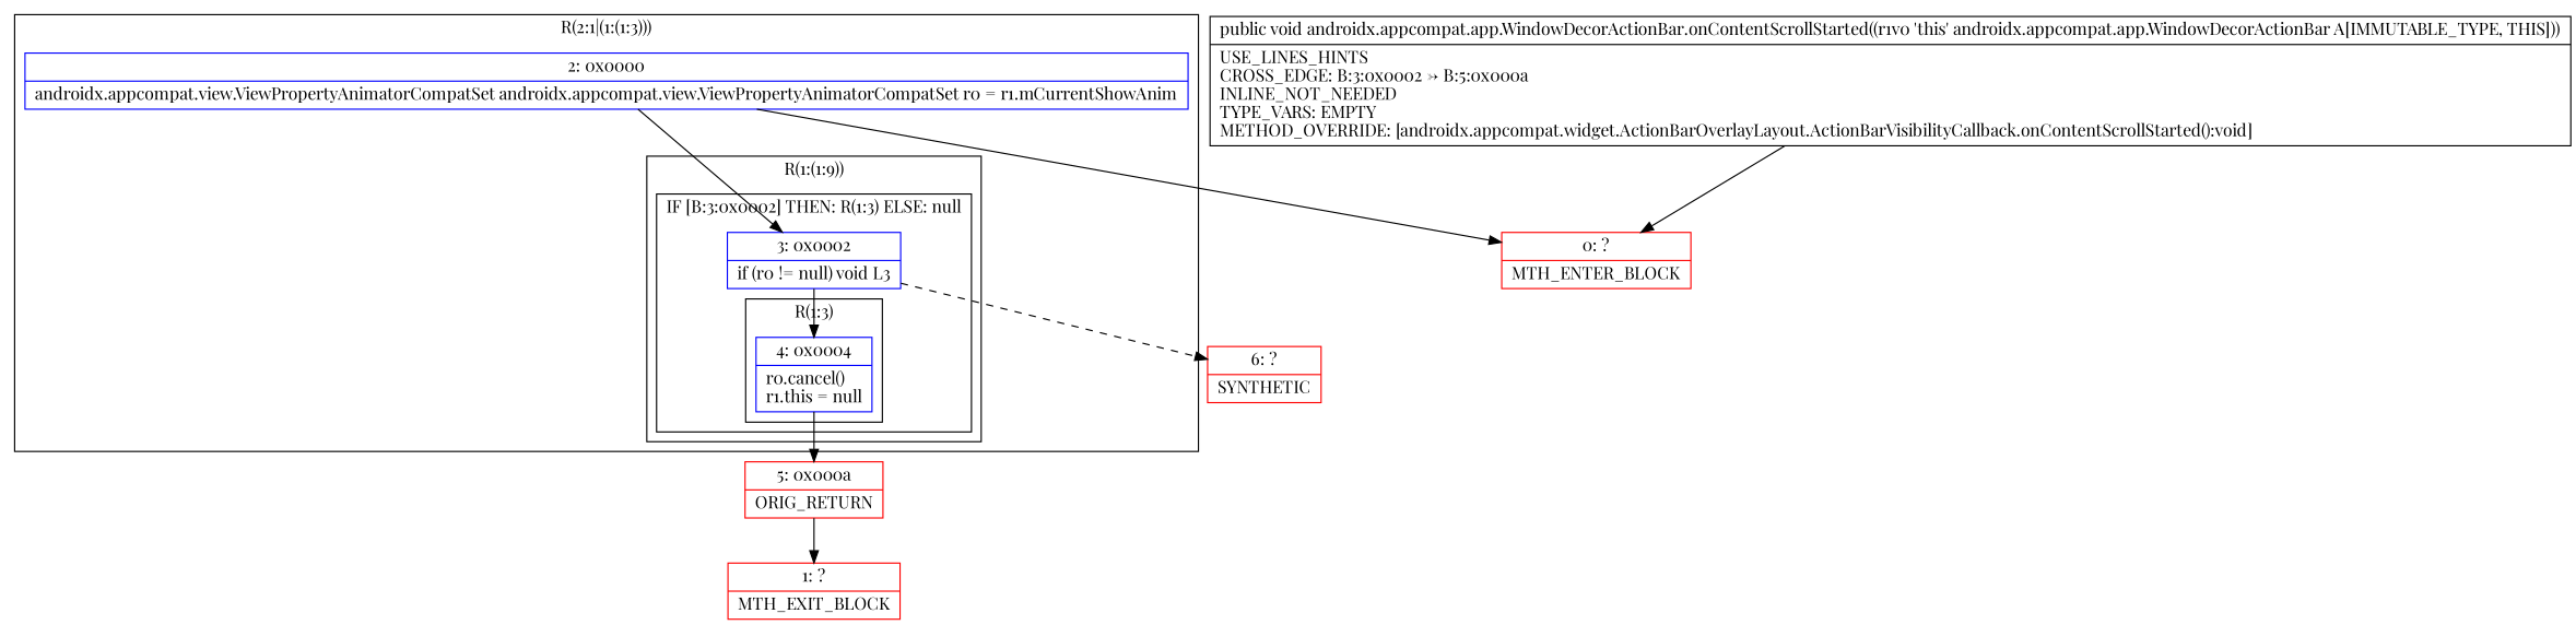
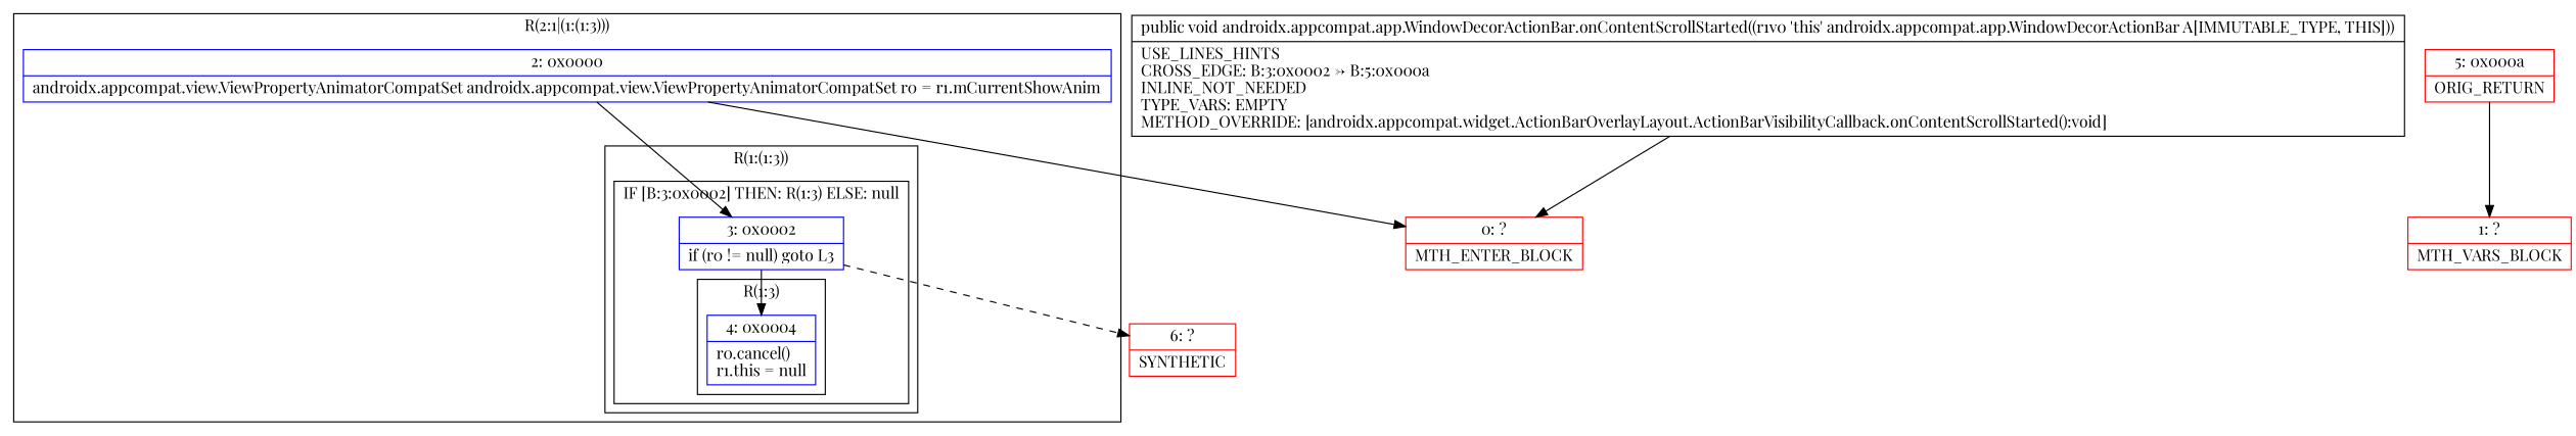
  digraph {
    fontname="Playfair Display"
    node [color=red fontname="Playfair Display" shape=record]
    edge [fontname="Playfair Display"]
    n1 [color=blue label="{4\:\ 0x0004|r0.cancel()\lr1.this = null\l}"]
-   n2 [color=blue label="{3\:\ 0x0002|if (r0 != null) void L3\l}"]
+   n2 [color=blue label="{3\:\ 0x0002|if (r0 != null) goto L3\l}"]
    n3 [color=blue label="{2\:\ 0x0000|androidx.appcompat.view.ViewPropertyAnimatorCompatSet androidx.appcompat.view.ViewPropertyAnimatorCompatSet r0 = r1.mCurrentShowAnim\l}"]
    n4 [label="{5\:\ 0x000a|ORIG_RETURN\l}"]
    n5 [label="{6\:\ ?|SYNTHETIC\l}"]
    n6 [label="{0\:\ ?|MTH_ENTER_BLOCK\l}"]
-   n7 [label="{1\:\ ?|MTH_EXIT_BLOCK\l}"]
+   n7 [label="{1\:\ ?|MTH_VARS_BLOCK\l}"]
    n8 [label="{public void androidx.appcompat.app.WindowDecorActionBar.onContentScrollStarted((r1v0 'this' androidx.appcompat.app.WindowDecorActionBar A[IMMUTABLE_TYPE, THIS]))  | USE_LINES_HINTS\lCROSS_EDGE: B:3:0x0002 \-\> B:5:0x000a\lINLINE_NOT_NEEDED\lTYPE_VARS: EMPTY\lMETHOD_OVERRIDE: [androidx.appcompat.widget.ActionBarOverlayLayout.ActionBarVisibilityCallback.onContentScrollStarted():void]\l}" color=""]
    subgraph cluster_1 {
      label="R(2:1|(1:(1:3)))"
      n3
      subgraph cluster_2 {
-       label="R(1:(1:9))"
+       label="R(1:(1:3))"
        subgraph cluster_3 {
          label="IF [B:3:0x0002] THEN: R(1:3) ELSE: null"
          n2
          subgraph cluster_4 {
            label="R(1:3)"
            n1
          }
        }
      }
    }
-   n1 -> n4
    n2 -> n1
    n2 -> n5 [style=dashed]
    n3 -> n2
    n3 -> n6
    n4 -> n7
    n8 -> n6
  }
